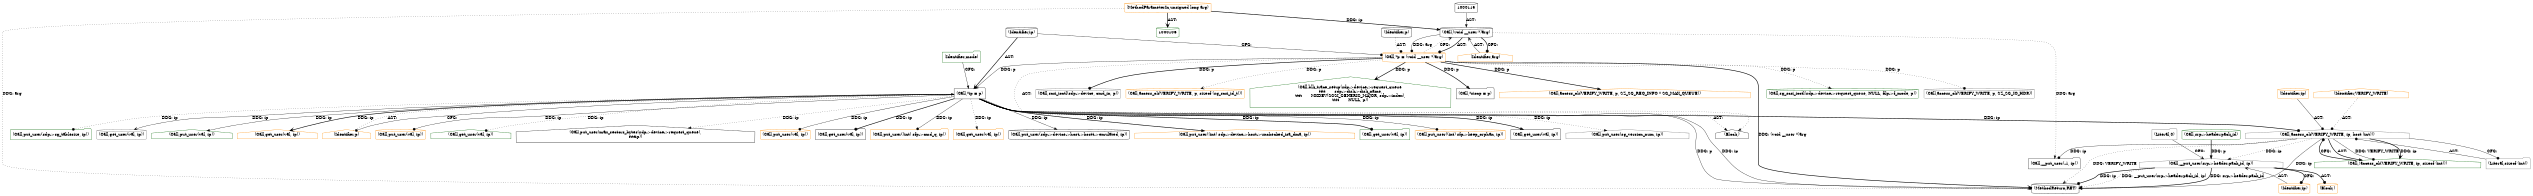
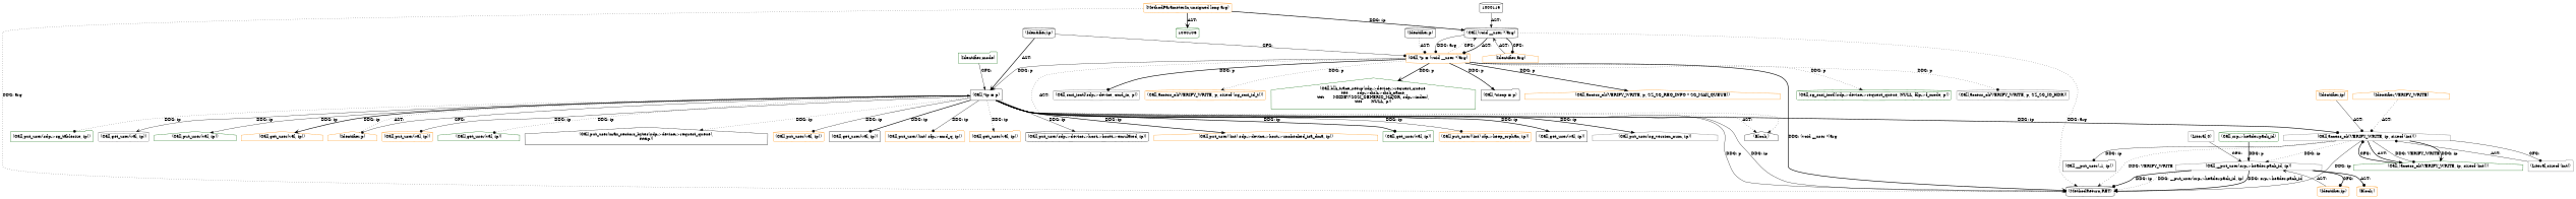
  digraph {
    node [color=darkorange shape=cylinder]
    edge [arrowhead=dot style=bold]
    n1 [color=gray40 label="(Call,__put_user(srp->header.pack_id, ip))" shape=house]
    n2 [label="(Identifier,ip)"]
    n3 [color=black label="(MethodReturn,RET)"]
    n4 [label="(Block,)"]
-   n5 [color=gray40 label="(Call,access_ok(VERIFY_WRITE, ip, host (int)))" shape=house]
+   n5 [color=gray40 label="(Call,access_ok(VERIFY_WRITE, ip, sizeof (int)))" shape=house]
    n6 [color=black label="(Call,__put_user(-1, ip))" shape=folder]
    n7 [color=gray40 label="(Literal,sizeof (int))" shape=folder]
    n8 [color=darkgreen label="(Call,!access_ok(VERIFY_WRITE, ip, sizeof (int)))" shape=house]
    n9 [color=black label="(Call,*ip = p)" shape=folder]
    n10 [color=black label="(Block,)" shape=house]
    n11 [color=darkgreen label="(Call,get_user(val, ip))" shape=folder]
    n12 [label="(Call,put_user((int) sfp->keep_orphan, ip))"]
    n13 [color=black label="(Call,get_user(val, ip))" shape=folder]
    n14 [color=gray40 label="(Call,put_user(sg_version_num, ip))" shape=house]
    n15 [color=darkgreen label="(Call,put_user(sdp->sg_tablesize, ip))" shape=folder]
    n16 [color=gray40 label="(Call,get_user(val, ip))"]
    n17 [color=darkgreen label="(Call,put_user(val, ip))" shape=house]
    n18 [label="(Call,get_user(val, ip))" shape=house]
    n19 [label="(Identifier,p)" shape=house]
    n20 [label="(Call,put_user(val, ip))"]
    n21 [color=darkgreen label="(Call,get_user(val, ip))" shape=house]
    n22 [color=black label="(Call,put_user(max_sectors_bytes(sdp->device->request_queue),\n\t\t\t\tip))" shape=house]
    n23 [label="(Call,put_user(val, ip))"]
    n24 [color=black label="(Call,get_user(val, ip))" shape=folder]
    n25 [label="(Call,put_user((int) sfp->cmd_q, ip))" shape=folder]
    n26 [label="(Call,get_user(val, ip))" shape=folder]
    n27 [color=black label="(Call,put_user(sdp->device->host->hostt->emulated, ip))"]
    n28 [label="(Call,put_user((int) sdp->device->host->unchecked_isa_dma, ip))" shape=house]
    n29 [label="(Call,*p = (void __user *)arg)"]
    n30 [color=black label="(Call,(void __user *)arg)"]
    n31 [color=darkgreen label="(Call,sg_scsi_ioctl(sdp->device->request_queue, NULL, filp->f_mode, p))"]
    n32 [color=gray40 label="(Call,access_ok(VERIFY_WRITE, p, SZ_SG_IO_HDR))"]
    n33 [color=gray40 label="(Call,scsi_ioctl(sdp->device, cmd_in, p))"]
    n34 [label="(Call,access_ok(VERIFY_WRITE, p, sizeof (sg_scsi_id_t)))"]
    n35 [color=darkgreen label="(Call,blk_trace_setup(sdp->device->request_queue,\n\t\t\t\t       sdp->disk->disk_name,\n\t\t\t\t       MKDEV(SCSI_GENERIC_MAJOR, sdp->index),\n\t\t\t\t       NULL, p))" shape=house]
    n36 [color=black label="(Call,*siocp = p)" shape=folder]
    n37 [label="(Call,access_ok(VERIFY_WRITE, p, SZ_SG_REQ_INFO * SG_MAX_QUEUE))" shape=house]
    n38 [label="(Identifier,arg)" shape=house]
    n39 [label="(MethodParameterIn,unsigned long arg)"]
    1000106 [color=darkgreen]
    n41 [label="(Identifier,VERIFY_WRITE)" shape=house]
    n42 [color=black label="(Identifier,p)"]
    n43 [color=black label="(Identifier,ip)"]
    n44 [color=darkgreen label="(Call,srp->header.pack_id)"]
    n45 [label="(Identifier,ip)"]
    n46 [color=darkgreen label="(Identifier,mode)" shape=folder]
    n47 [color=gray40 label="(Literal,0)" shape=folder]
    1000115 [color=black]
    n1 -> n2 [label="CFG: "]
    n1 -> n3 [arrowhead=normal label="DDG: srp->header.pack_id"]
    n1 -> n3 [label="DDG: ip"]
    n1 -> n3 [arrowhead=normal label="DDG: __put_user(srp->header.pack_id, ip)" style=dotted]
    n1 -> n4 [label="AST: "]
    n2 -> n1 [arrowhead=vee label="AST: " style=solid]
    n5 -> n1 [arrowhead=normal label="DDG: ip" style=dotted]
    n5 -> n3 [arrowhead=vee label="DDG: VERIFY_WRITE" style=dotted]
    n5 -> n3 [arrowhead=vee label="DDG: ip" style=solid]
    n5 -> n6 [label="DDG: ip" style=solid]
    n5 -> n7 [label="CFG: " style=solid]
    n5 -> n8 [arrowhead=normal label="AST: "]
    n5 -> n8 [label="DDG: VERIFY_WRITE" style=solid]
    n5 -> n8 [arrowhead=vee label="DDG: ip"]
    n7 -> n5 [label="AST: " style=solid]
    n8 -> n5 [label="CFG: "]
    n9 -> n3 [arrowhead=vee label="DDG: p" style=solid]
    n9 -> n3 [label="DDG: ip" style=solid]
    n9 -> n5 [label="DDG: ip"]
    n9 -> n10 [arrowhead=normal label="AST: " style=dotted]
    n9 -> n11 [label="DDG: ip"]
    n9 -> n12 [label="DDG: ip" style=solid]
    n9 -> n13 [arrowhead=normal label="DDG: ip"]
-   n9 -> n14 [arrowhead=normal label="DDG: ip" style=dotted]
+   n9 -> n14 [arrowhead=normal label="DDG: ip"]
    n9 -> n15 [label="DDG: ip" style=dotted]
    n9 -> n16 [arrowhead=vee label="DDG: ip" style=solid]
    n9 -> n17 [arrowhead=normal label="DDG: ip" style=solid]
    n9 -> n18 [arrowhead=vee label="DDG: ip"]
    n9 -> n19 [label="CFG: " style=solid]
    n9 -> n20 [label="DDG: ip" style=solid]
    n9 -> n21 [label="DDG: ip" style=dotted]
    n9 -> n22 [arrowhead=normal label="DDG: ip" style=dotted]
    n9 -> n23 [label="DDG: ip" style=solid]
    n9 -> n24 [label="DDG: ip"]
    n9 -> n25 [label="DDG: ip" style=solid]
    n9 -> n26 [arrowhead=normal label="DDG: ip" style=dotted]
    n9 -> n27 [arrowhead=normal label="DDG: ip" style=solid]
    n9 -> n28 [arrowhead=normal label="DDG: ip"]
    n19 -> n9 [arrowhead=normal label="AST: " style=dotted]
    n29 -> n3 [arrowhead=vee label="DDG: (void __user *)arg"]
    n29 -> n9 [arrowhead=vee label="DDG: p" style=solid]
    n29 -> n10 [arrowhead=normal label="AST: " style=dotted]
    n29 -> n30 [arrowhead=vee label="CFG: " style=dotted]
    n29 -> n31 [arrowhead=normal label="DDG: p" style=dotted]
    n29 -> n32 [label="DDG: p" style=dotted]
    n29 -> n33 [label="DDG: p"]
    n29 -> n34 [arrowhead=vee label="DDG: p" style=dotted]
    n29 -> n35 [arrowhead=vee label="DDG: p"]
    n29 -> n36 [arrowhead=normal label="DDG: p"]
    n29 -> n37 [arrowhead=normal label="DDG: p"]
-   n30 -> n6 [arrowhead=normal label="DDG: arg" style=dotted]
+   n30 -> n3 [arrowhead=normal label="DDG: arg" style=dotted]
    n30 -> n29 [label="AST: "]
    n30 -> n29 [label="DDG: arg" style=solid]
    n30 -> n38 [label="CFG: "]
    n38 -> n30 [arrowhead=vee label="AST: " style=solid]
    n39 -> n3 [arrowhead=normal label="DDG: arg" style=dotted]
    n39 -> n30 [arrowhead=normal label="DDG: ip"]
    n39 -> 1000106 [arrowhead=vee label="AST: "]
    n41 -> n5 [label="AST: " style=dotted]
    n42 -> n29 [label="AST: " style=dotted]
    n43 -> n9 [arrowhead=vee label="AST: "]
    n43 -> n29 [label="CFG: " style=solid]
    n44 -> n1 [arrowhead=normal label="DDG: p"]
    n45 -> n5 [label="AST: " style=solid]
    n46 -> n9 [arrowhead=normal label="CFG: " style=solid]
    n47 -> n1 [arrowhead=vee label="CFG: " style=solid]
    1000115 -> n30 [arrowhead=normal label="AST: " style=solid]
  }
